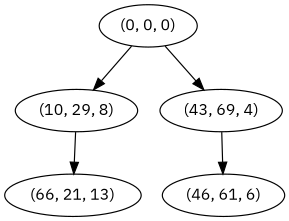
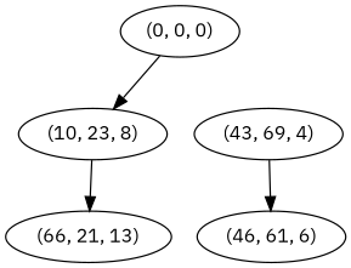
  digraph {
    fontname="IBM Plex Sans"
    node [fontname="IBM Plex Sans"]
    edge [fontname="IBM Plex Sans"]
    "(0, 0, 0)"
-   "(10, 29, 8)"
+   "(10, 29, 8)" [label="(10, 23, 8)"]
    "(43, 69, 4)"
    n4 [label="(66, 21, 13)"]
    n5 [label="(46, 61, 6)"]
    "(0, 0, 0)" -> "(10, 29, 8)"
-   "(0, 0, 0)" -> "(43, 69, 4)"
    "(10, 29, 8)" -> n4
    "(43, 69, 4)" -> n5
  }
